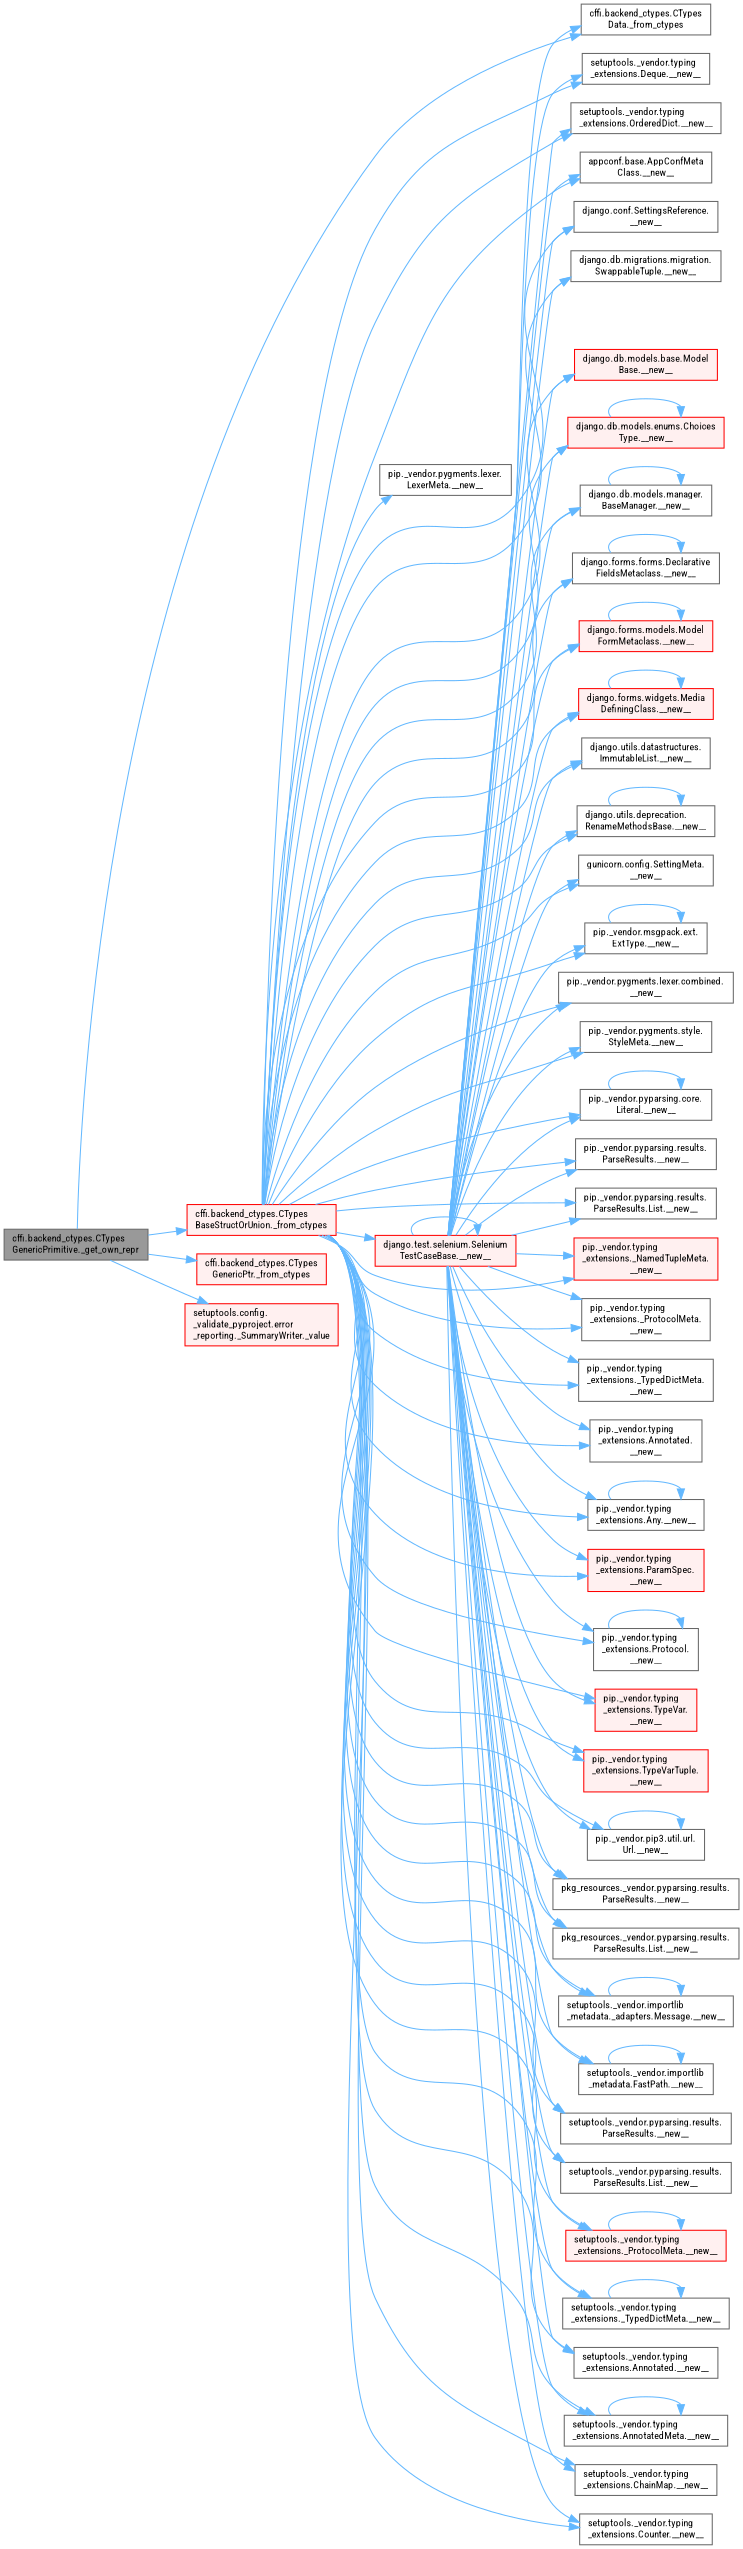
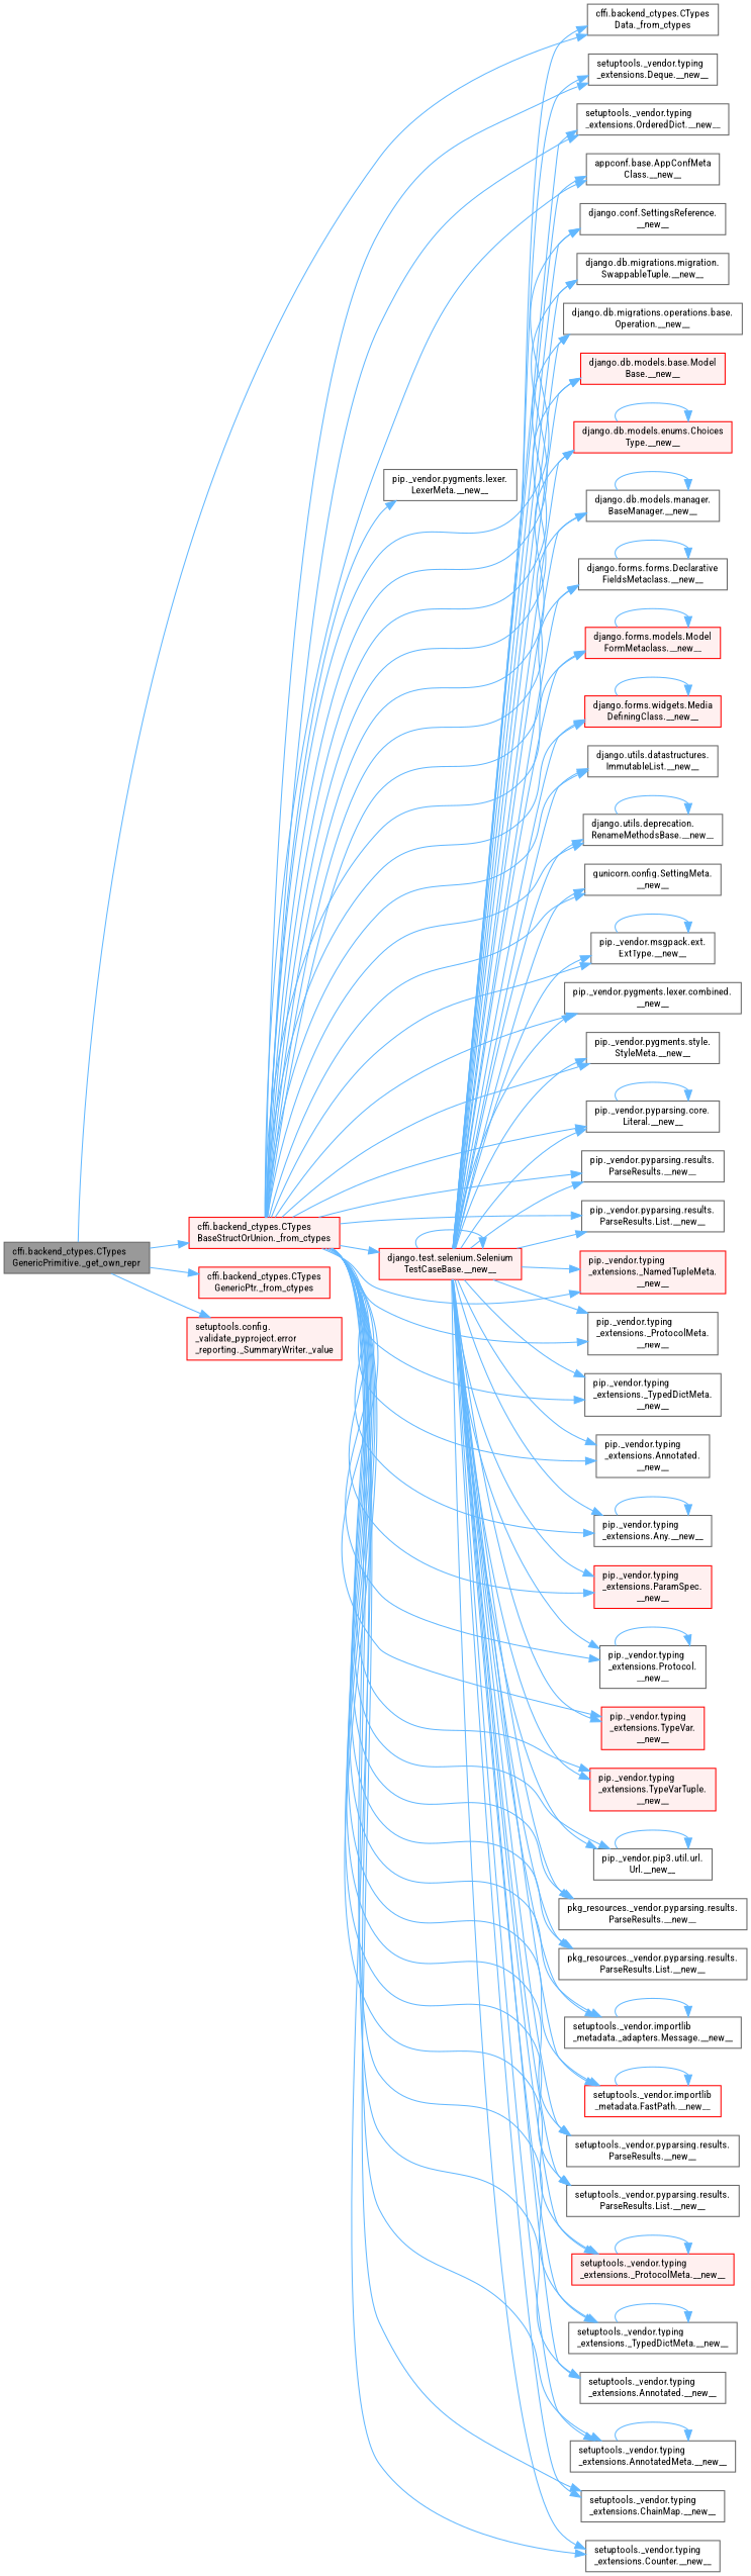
  digraph {
    fontname="Roboto Condensed"
    rankdir=LR
    node [color=grey40 fillcolor=white fontname="Roboto Condensed" fontsize=10 shape=box style=filled]
    edge [color=steelblue1 fontname="Roboto Condensed" fontsize=10 labelfontname=Helvetica labelfontsize=10 style=solid]
    n1 [color=gray40 fillcolor=grey60 fontcolor=black height=0.2 label="cffi.backend_ctypes.CTypes\lGenericPrimitive._get_own_repr" width=0.4]
    n2 [color=red fillcolor="#FFF0F0" height=0.2 label="cffi.backend_ctypes.CTypes\lBaseStructOrUnion._from_ctypes" width=0.4]
    n3 [height=0.2 label="cffi.backend_ctypes.CTypes\lData._from_ctypes" width=0.4]
    n4 [color=red fillcolor="#FFF0F0" height=0.2 label="cffi.backend_ctypes.CTypes\lGenericPtr._from_ctypes" width=0.4]
    n5 [color=red fillcolor="#FFF0F0" height=0.2 label="setuptools.config.\l_validate_pyproject.error\l_reporting._SummaryWriter._value" width=0.4]
    n6 [height=0.2 label="appconf.base.AppConfMeta\lClass.__new__" width=0.4]
    n7 [height=0.2 label="django.conf.SettingsReference.\l__new__" width=0.4]
    n8 [height=0.2 label="django.db.migrations.migration.\lSwappableTuple.__new__" width=0.4]
+   n9 [height=0.2 label="django.db.migrations.operations.base.\lOperation.__new__" width=0.4]
    n10 [color=red fillcolor="#FFF0F0" height=0.2 label="django.db.models.base.Model\lBase.__new__" width=0.4]
    n11 [color=red fillcolor="#FFF0F0" height=0.2 label="django.db.models.enums.Choices\lType.__new__" width=0.4]
    n12 [height=0.2 label="django.db.models.manager.\lBaseManager.__new__" width=0.4]
    n13 [height=0.2 label="django.forms.forms.Declarative\lFieldsMetaclass.__new__" width=0.4]
    n14 [color=red fillcolor="#FFF0F0" height=0.2 label="django.forms.models.Model\lFormMetaclass.__new__" width=0.4]
    n15 [color=red fillcolor="#FFF0F0" height=0.2 label="django.forms.widgets.Media\lDefiningClass.__new__" width=0.4]
    n16 [color=red fillcolor="#FFF0F0" height=0.2 label="django.test.selenium.Selenium\lTestCaseBase.__new__" width=0.4]
    n17 [height=0.2 label="django.utils.datastructures.\lImmutableList.__new__" width=0.4]
    n18 [height=0.2 label="django.utils.deprecation.\lRenameMethodsBase.__new__" width=0.4]
    n19 [height=0.2 label="gunicorn.config.SettingMeta.\l__new__" width=0.4]
    n20 [height=0.2 label="pip._vendor.msgpack.ext.\lExtType.__new__" width=0.4]
    n21 [height=0.2 label="pip._vendor.pygments.lexer.combined.\l__new__" width=0.4]
    n22 [height=0.2 label="pip._vendor.pygments.lexer.\lLexerMeta.__new__" width=0.4]
    n23 [height=0.2 label="pip._vendor.pygments.style.\lStyleMeta.__new__" width=0.4]
    n24 [height=0.2 label="pip._vendor.pyparsing.core.\lLiteral.__new__" width=0.4]
    n25 [height=0.2 label="pip._vendor.pyparsing.results.\lParseResults.__new__" width=0.4]
    n26 [height=0.2 label="pip._vendor.pyparsing.results.\lParseResults.List.__new__" width=0.4]
    n27 [color=red fillcolor="#FFF0F0" height=0.2 label="pip._vendor.typing\l_extensions._NamedTupleMeta.\l__new__" width=0.4]
    n28 [height=0.2 label="pip._vendor.typing\l_extensions._ProtocolMeta.\l__new__" width=0.4]
    n29 [height=0.2 label="pip._vendor.typing\l_extensions._TypedDictMeta.\l__new__" width=0.4]
    n30 [height=0.2 label="pip._vendor.typing\l_extensions.Annotated.\l__new__" width=0.4]
    n31 [height=0.2 label="pip._vendor.typing\l_extensions.Any.__new__" width=0.4]
    n32 [color=red fillcolor="#FFF0F0" height=0.2 label="pip._vendor.typing\l_extensions.ParamSpec.\l__new__" width=0.4]
    n33 [height=0.2 label="pip._vendor.typing\l_extensions.Protocol.\l__new__" width=0.4]
    n34 [color=red fillcolor="#FFF0F0" height=0.2 label="pip._vendor.typing\l_extensions.TypeVar.\l__new__" width=0.4]
    n35 [color=red fillcolor="#FFF0F0" height=0.2 label="pip._vendor.typing\l_extensions.TypeVarTuple.\l__new__" width=0.4]
    n36 [height=0.2 label="pip._vendor.pip3.util.url.\lUrl.__new__" width=0.4]
    n37 [height=0.2 label="pkg_resources._vendor.pyparsing.results.\lParseResults.__new__" width=0.4]
    n38 [height=0.2 label="pkg_resources._vendor.pyparsing.results.\lParseResults.List.__new__" width=0.4]
    n39 [height=0.2 label="setuptools._vendor.importlib\l_metadata._adapters.Message.__new__" width=0.4]
-   n40 [height=0.2 label="setuptools._vendor.importlib\l_metadata.FastPath.__new__" width=0.4]
+   n40 [color=red height=0.2 label="setuptools._vendor.importlib\l_metadata.FastPath.__new__" width=0.4]
    n41 [height=0.2 label="setuptools._vendor.pyparsing.results.\lParseResults.__new__" width=0.4]
    n42 [height=0.2 label="setuptools._vendor.pyparsing.results.\lParseResults.List.__new__" width=0.4]
    n43 [color=red fillcolor="#FFF0F0" height=0.2 label="setuptools._vendor.typing\l_extensions._ProtocolMeta.__new__" width=0.4]
    n44 [height=0.2 label="setuptools._vendor.typing\l_extensions._TypedDictMeta.__new__" width=0.4]
    n45 [height=0.2 label="setuptools._vendor.typing\l_extensions.Annotated.__new__" width=0.4]
    n46 [height=0.2 label="setuptools._vendor.typing\l_extensions.AnnotatedMeta.__new__" width=0.4]
    n47 [height=0.2 label="setuptools._vendor.typing\l_extensions.ChainMap.__new__" width=0.4]
    n48 [height=0.2 label="setuptools._vendor.typing\l_extensions.Counter.__new__" width=0.4]
    n49 [height=0.2 label="setuptools._vendor.typing\l_extensions.Deque.__new__" width=0.4]
    n50 [height=0.2 label="setuptools._vendor.typing\l_extensions.OrderedDict.__new__" width=0.4]
    n1 -> n2
    n1 -> n3
    n1 -> n4
    n1 -> n5
    n2 -> n6
    n2 -> n7
    n2 -> n8
+   n2 -> n9
    n2 -> n10
    n2 -> n11
    n2 -> n12
    n2 -> n13
    n2 -> n14
    n2 -> n15
    n2 -> n16
    n2 -> n17
    n2 -> n18
    n2 -> n19
    n2 -> n20
    n2 -> n21
    n2 -> n22
    n2 -> n23
    n2 -> n24
    n2 -> n25
    n2 -> n26
    n2 -> n27
    n2 -> n28
    n2 -> n29
    n2 -> n30
    n2 -> n31
    n2 -> n32
    n2 -> n33
    n2 -> n34
    n2 -> n35
    n2 -> n36
    n2 -> n37
    n2 -> n38
    n2 -> n39
    n2 -> n40
    n2 -> n41
    n2 -> n42
    n2 -> n43
    n2 -> n44
    n2 -> n45
    n2 -> n46
    n2 -> n47
    n2 -> n48
    n2 -> n49
    n2 -> n50
    n11 -> n11
    n12 -> n12
    n13 -> n13
    n14 -> n14
    n15 -> n15
    n16 -> n3
    n16 -> n6
    n16 -> n7
    n16 -> n8
+   n16 -> n9
    n16 -> n10
    n16 -> n11
    n16 -> n12
    n16 -> n13
    n16 -> n14
    n16 -> n15
    n16 -> n16
    n16 -> n17
    n16 -> n18
    n16 -> n19
    n16 -> n20
    n16 -> n21
    n16 -> n23
    n16 -> n24
    n16 -> n25
    n16 -> n26
    n16 -> n27
    n16 -> n28
    n16 -> n29
    n16 -> n30
    n16 -> n31
    n16 -> n32
    n16 -> n33
    n16 -> n34
    n16 -> n35
    n16 -> n36
    n16 -> n37
    n16 -> n38
    n16 -> n39
    n16 -> n40
    n16 -> n41
    n16 -> n42
    n16 -> n43
    n16 -> n44
    n16 -> n45
    n16 -> n46
    n16 -> n47
    n16 -> n48
    n16 -> n49
    n16 -> n50
    n18 -> n18
    n20 -> n20
    n24 -> n24
    n31 -> n31
    n33 -> n33
    n36 -> n36
    n39 -> n39
    n40 -> n40
    n43 -> n43
    n44 -> n44
    n46 -> n46
  }
